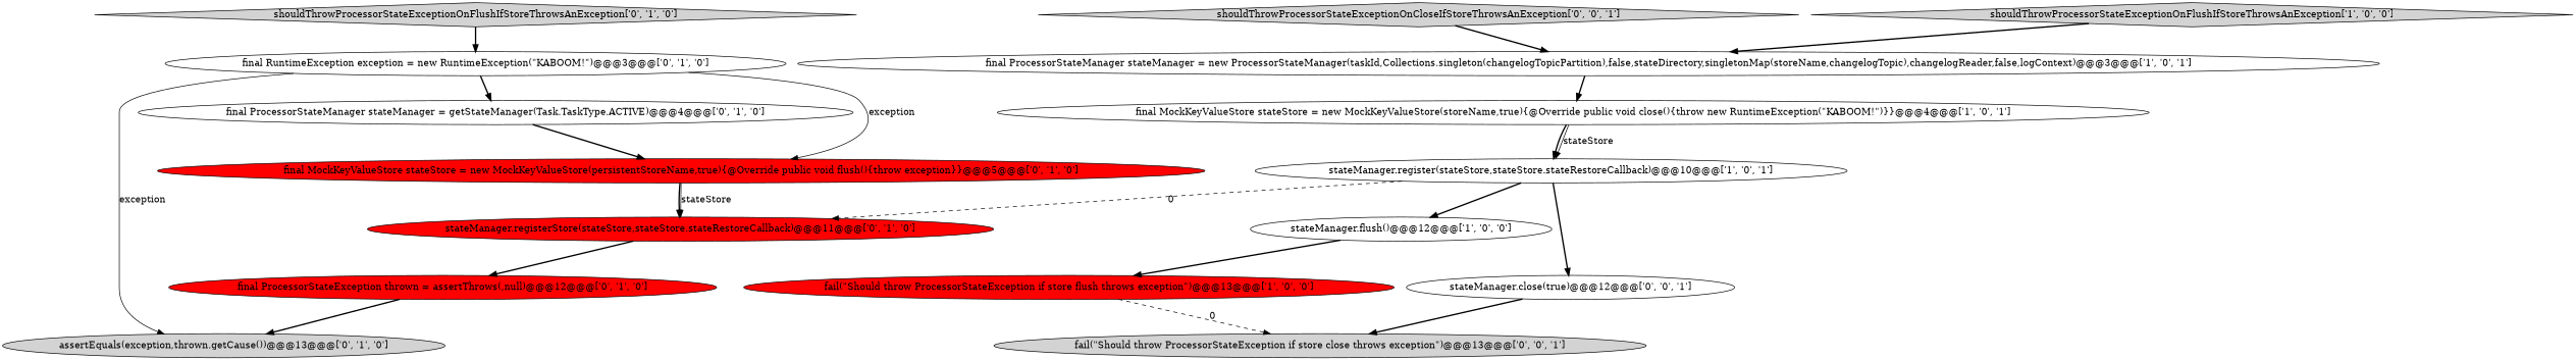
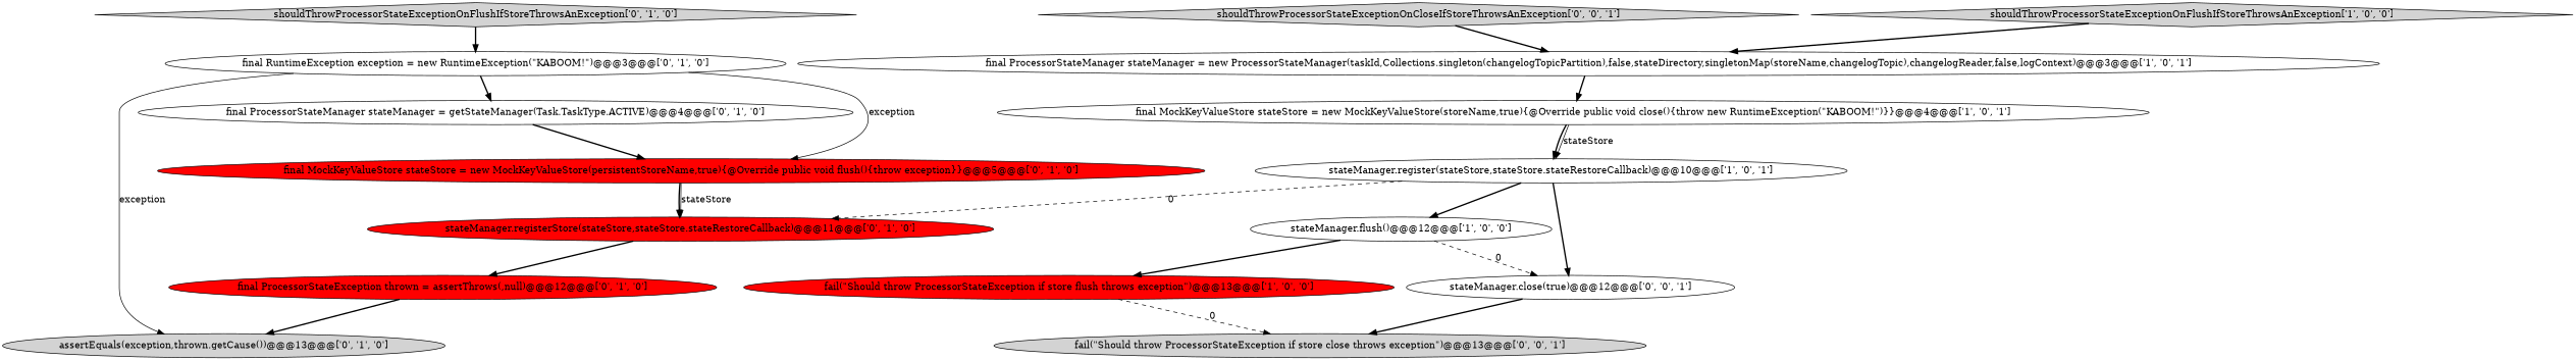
  digraph {
    node [fillcolor=white shape=ellipse style=filled]
    edge [style=bold]
    n1 [fillcolor=red label="fail(\"Should throw ProcessorStateException if store flush throws exception\")@@@13@@@['1', '0', '0']"]
    n2 [fillcolor=lightgray label="fail(\"Should throw ProcessorStateException if store close throws exception\")@@@13@@@['0', '0', '1']"]
    n3 [label="final ProcessorStateManager stateManager = getStateManager(Task.TaskType.ACTIVE)@@@4@@@['0', '1', '0']"]
    n4 [fillcolor=red label="final MockKeyValueStore stateStore = new MockKeyValueStore(persistentStoreName,true){@Override public void flush(){throw exception}}@@@5@@@['0', '1', '0']"]
    n5 [fillcolor=lightgray label="shouldThrowProcessorStateExceptionOnFlushIfStoreThrowsAnException['1', '0', '0']" shape=diamond]
    n6 [label="final ProcessorStateManager stateManager = new ProcessorStateManager(taskId,Collections.singleton(changelogTopicPartition),false,stateDirectory,singletonMap(storeName,changelogTopic),changelogReader,false,logContext)@@@3@@@['1', '0', '1']"]
    n7 [fillcolor=red label="final ProcessorStateException thrown = assertThrows(,null)@@@12@@@['0', '1', '0']"]
    n8 [fillcolor=lightgray label="assertEquals(exception,thrown.getCause())@@@13@@@['0', '1', '0']"]
    n9 [label="stateManager.register(stateStore,stateStore.stateRestoreCallback)@@@10@@@['1', '0', '1']"]
    n10 [fillcolor=red label="stateManager.registerStore(stateStore,stateStore.stateRestoreCallback)@@@11@@@['0', '1', '0']"]
    n11 [label="stateManager.flush()@@@12@@@['1', '0', '0']"]
    n12 [label="stateManager.close(true)@@@12@@@['0', '0', '1']"]
    n13 [label="final MockKeyValueStore stateStore = new MockKeyValueStore(storeName,true){@Override public void close(){throw new RuntimeException(\"KABOOM!\")}}@@@4@@@['1', '0', '1']"]
    n14 [fillcolor=lightgray label="shouldThrowProcessorStateExceptionOnCloseIfStoreThrowsAnException['0', '0', '1']" shape=diamond]
    n15 [label="final RuntimeException exception = new RuntimeException(\"KABOOM!\")@@@3@@@['0', '1', '0']"]
    n16 [fillcolor=lightgray label="shouldThrowProcessorStateExceptionOnFlushIfStoreThrowsAnException['0', '1', '0']" shape=diamond]
    n1 -> n2 [label=0 style=dashed]
    n3 -> n4
    n4 -> n10
    n4 -> n10 [label=stateStore style=solid]
    n5 -> n6
    n6 -> n13
    n7 -> n8
    n9 -> n10 [label=0 style=dashed]
    n9 -> n11
    n9 -> n12
    n10 -> n7
    n11 -> n1
+   n11 -> n12 [label=0 style=dashed]
    n12 -> n2
    n13 -> n9
    n13 -> n9 [label=stateStore style=solid]
    n14 -> n6
    n15 -> n3
    n15 -> n4 [label=exception style=solid]
    n15 -> n8 [label=exception style=solid]
    n16 -> n15
  }
